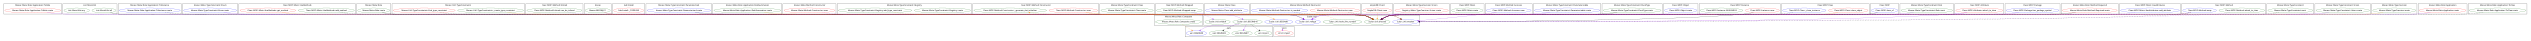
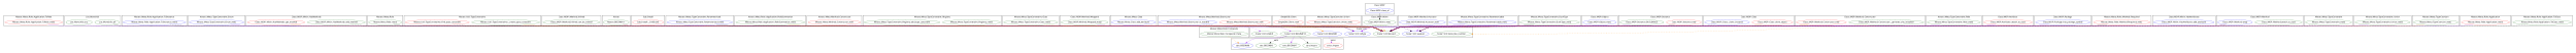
  digraph {
    fontname="Noto Sans"
    node [color=darkgreen fontname="Noto Sans"]
    edge [color=purple fontname="Noto Sans" style=dashed]
    "Moose::Meta::Role::Composite::meta"
    "Moose::Meta::Role::Application::ToRole::meta" [color=red]
    "List::MoreUtils::all"
    "List::MoreUtils::any"
    "Moose::Meta::Role::Application::ToInstance::meta" [color=blue]
    "vars::BEGIN@3"
    "vars::BEGIN@8" [color=blue]
    "vars::import"
    "vars::BEGIN@7"
    "Moose::Meta::TypeConstraint::Enum::meta" [color=blue]
    "Class::MOP::Mixin::HasMethods::add_method"
    "Class::MOP::Mixin::HasMethods::get_method" [color=red]
    "Moose::Meta::Role::meta"
    "Moose::Util::TypeConstraints::_create_type_constraint"
    "Moose::Util::TypeConstraints::find_type_constraint" [color=red]
    "Class::MOP::Method::Inlined::can_be_inlined"
    "Moose::BEGIN@11"
    "Sub::Install::_CODELIKE" [color=red]
    "Moose::Meta::TypeConstraint::Parameterized::meta" [color=blue]
    "Moose::Meta::Role::Application::RoleSummation::meta"
    "Moose::Meta::Method::Constructor::new" [color=red]
    "Moose::Meta::TypeConstraint::Registry::meta"
    "Moose::Meta::TypeConstraint::Registry::add_type_constraint"
    "Scalar::Util::BEGIN@9" [color=blue]
    "Scalar::Util::refaddr"
    "Scalar::Util::looks_like_number"
    "Scalar::Util::reftype" [color=blue]
    "Scalar::Util::blessed"
    "Scalar::Util::BEGIN@10"
    "Scalar::Util::weaken" [color=blue]
    "Moose::Meta::TypeConstraint::Class::meta"
    "Class::MOP::Method::Wrapped::wrap"
    "Moose::Meta::Class::add_attribute" [color=blue]
    "Moose::Meta::Method::Destructor::new" [color=red]
    "Moose::Meta::Method::Destructor::is_needed" [color=blue]
    "SimpleDB::Client::new" [color=red]
-   "Moose::Meta::TypeCoercion::Union::meta" [color=red label="Registry::Meta::TypeCoercion::Union::meta"]
+   "Moose::Meta::TypeCoercion::Union::meta" [color=red]
    "Class::MOP::Mixin::meta"
    "Class::MOP::Method::Accessor::new" [color=blue]
    "Moose::Meta::TypeConstraint::Parameterizable::meta" [color=blue]
    "Moose::Meta::TypeConstraint::DuckType::meta"
    "Class::MOP::Object::meta" [color=blue]
    "strict::import" [color=red]
    "Class::MOP::Instance::BUILDARGS"
    "Class::MOP::Instance::new" [color=red]
    "Class::MOP::Class::clone_object" [color=red]
    "Class::MOP::Class::_clone_instance" [color=blue]
    "Class::MOP::class_of" [color=blue]
    "Class::MOP::Method::Constructor::new" [color=red]
    "Class::MOP::Method::Constructor::_generate_slot_initializer"
    "Moose::Meta::TypeConstraint::Role::meta"
    "Class::MOP::Attribute::attach_to_class" [color=red]
    "Class::MOP::Package::has_package_symbol" [color=blue]
    "Moose::Meta::Role::Method::Required::meta" [color=red]
    "Class::MOP::Mixin::HasAttributes::add_attribute" [color=blue]
    "Class::MOP::Method::attach_to_class"
    "Class::MOP::Method::wrap" [color=blue]
    "Moose::Meta::TypeConstraint::meta"
    "Moose::Meta::TypeConstraint::Union::meta"
    "Moose::Meta::TypeCoercion::meta"
    "Moose::Meta::Role::Application::meta" [color=red]
    "Moose::Meta::Role::Application::ToClass::meta"
    subgraph cluster_1 {
      label="Moose::Meta::Role::Composite"
      "Moose::Meta::Role::Composite::meta"
    }
    subgraph cluster_2 {
      label="Moose::Meta::Role::Application::ToRole"
      "Moose::Meta::Role::Application::ToRole::meta"
    }
    subgraph cluster_3 {
      label="List::MoreUtils"
      "List::MoreUtils::all"
      "List::MoreUtils::any"
    }
    subgraph cluster_4 {
      label="Moose::Meta::Role::Application::ToInstance"
      "Moose::Meta::Role::Application::ToInstance::meta"
    }
    subgraph cluster_5 {
      label=vars
      "vars::BEGIN@3"
      "vars::BEGIN@8"
      "vars::import"
      "vars::BEGIN@7"
    }
    subgraph cluster_6 {
      label="Moose::Meta::TypeConstraint::Enum"
      "Moose::Meta::TypeConstraint::Enum::meta"
    }
    subgraph cluster_7 {
      label="Class::MOP::Mixin::HasMethods"
      "Class::MOP::Mixin::HasMethods::add_method"
      "Class::MOP::Mixin::HasMethods::get_method"
    }
    subgraph cluster_8 {
      label="Moose::Meta::Role"
      "Moose::Meta::Role::meta"
    }
    subgraph cluster_9 {
      label="Moose::Util::TypeConstraints"
      "Moose::Util::TypeConstraints::_create_type_constraint"
      "Moose::Util::TypeConstraints::find_type_constraint"
    }
    subgraph cluster_10 {
      label="Class::MOP::Method::Inlined"
      "Class::MOP::Method::Inlined::can_be_inlined"
    }
    subgraph cluster_11 {
      label=Moose
      "Moose::BEGIN@11"
    }
    subgraph cluster_12 {
      label="Sub::Install"
      "Sub::Install::_CODELIKE"
    }
    subgraph cluster_13 {
      label="Moose::Meta::TypeConstraint::Parameterized"
      "Moose::Meta::TypeConstraint::Parameterized::meta"
    }
    subgraph cluster_14 {
      label="Moose::Meta::Role::Application::RoleSummation"
      "Moose::Meta::Role::Application::RoleSummation::meta"
    }
    subgraph cluster_15 {
      label="Moose::Meta::Method::Constructor"
      "Moose::Meta::Method::Constructor::new"
    }
    subgraph cluster_16 {
      label="Moose::Meta::TypeConstraint::Registry"
      "Moose::Meta::TypeConstraint::Registry::meta"
      "Moose::Meta::TypeConstraint::Registry::add_type_constraint"
    }
    subgraph cluster_17 {
      label="Scalar::Util"
      "Scalar::Util::BEGIN@9"
      "Scalar::Util::refaddr"
      "Scalar::Util::looks_like_number"
      "Scalar::Util::reftype"
      "Scalar::Util::blessed"
      "Scalar::Util::BEGIN@10"
      "Scalar::Util::weaken"
    }
    subgraph cluster_18 {
      label="Moose::Meta::TypeConstraint::Class"
      "Moose::Meta::TypeConstraint::Class::meta"
    }
    subgraph cluster_19 {
      label="Class::MOP::Method::Wrapped"
      "Class::MOP::Method::Wrapped::wrap"
    }
    subgraph cluster_20 {
      label="Moose::Meta::Class"
      "Moose::Meta::Class::add_attribute"
    }
    subgraph cluster_21 {
      label="Moose::Meta::Method::Destructor"
      "Moose::Meta::Method::Destructor::new"
      "Moose::Meta::Method::Destructor::is_needed"
    }
    subgraph cluster_22 {
      label="SimpleDB::Client"
      "SimpleDB::Client::new"
    }
    subgraph cluster_23 {
      label="Moose::Meta::TypeCoercion::Union"
      "Moose::Meta::TypeCoercion::Union::meta"
    }
    subgraph cluster_24 {
      label="Class::MOP::Mixin"
      "Class::MOP::Mixin::meta"
    }
    subgraph cluster_25 {
      label="Class::MOP::Method::Accessor"
      "Class::MOP::Method::Accessor::new"
    }
    subgraph cluster_26 {
      label="Moose::Meta::TypeConstraint::Parameterizable"
      "Moose::Meta::TypeConstraint::Parameterizable::meta"
    }
    subgraph cluster_27 {
      label="Moose::Meta::TypeConstraint::DuckType"
      "Moose::Meta::TypeConstraint::DuckType::meta"
    }
    subgraph cluster_28 {
      label="Class::MOP::Object"
      "Class::MOP::Object::meta"
    }
    subgraph cluster_29 {
      label="strict"
      "strict::import"
    }
    subgraph cluster_30 {
      label="Class::MOP::Instance"
      "Class::MOP::Instance::BUILDARGS"
      "Class::MOP::Instance::new"
    }
    subgraph cluster_31 {
      label="Class::MOP::Class"
      "Class::MOP::Class::clone_object"
      "Class::MOP::Class::_clone_instance"
    }
    subgraph cluster_32 {
      label="Class::MOP"
      "Class::MOP::class_of"
    }
    subgraph cluster_33 {
      label="Class::MOP::Method::Constructor"
      "Class::MOP::Method::Constructor::new"
      "Class::MOP::Method::Constructor::_generate_slot_initializer"
    }
    subgraph cluster_34 {
      label="Moose::Meta::TypeConstraint::Role"
      "Moose::Meta::TypeConstraint::Role::meta"
    }
    subgraph cluster_35 {
      label="Class::MOP::Attribute"
      "Class::MOP::Attribute::attach_to_class"
    }
    subgraph cluster_36 {
      label="Class::MOP::Package"
      "Class::MOP::Package::has_package_symbol"
    }
    subgraph cluster_37 {
      label="Moose::Meta::Role::Method::Required"
      "Moose::Meta::Role::Method::Required::meta"
    }
    subgraph cluster_38 {
      label="Class::MOP::Mixin::HasAttributes"
      "Class::MOP::Mixin::HasAttributes::add_attribute"
    }
    subgraph cluster_39 {
      label="Class::MOP::Method"
      "Class::MOP::Method::attach_to_class"
      "Class::MOP::Method::wrap"
    }
    subgraph cluster_40 {
      label="Moose::Meta::TypeConstraint"
      "Moose::Meta::TypeConstraint::meta"
    }
    subgraph cluster_41 {
      label="Moose::Meta::TypeConstraint::Union"
      "Moose::Meta::TypeConstraint::Union::meta"
    }
    subgraph cluster_42 {
      label="Moose::Meta::TypeCoercion"
      "Moose::Meta::TypeCoercion::meta"
    }
    subgraph cluster_43 {
      label="Moose::Meta::Role::Application"
      "Moose::Meta::Role::Application::meta"
    }
    subgraph cluster_44 {
      label="Moose::Meta::Role::Application::ToClass"
      "Moose::Meta::Role::Application::ToClass::meta"
    }
    "Moose::Meta::Role::Composite::meta" -> "vars::BEGIN@8" [color=darkorange]
    "Moose::Meta::Role::Application::ToRole::meta" -> "Scalar::Util::blessed" [style=solid]
    "List::MoreUtils::all" -> "Scalar::Util::reftype" [color=black style=solid]
    "List::MoreUtils::any" -> "Scalar::Util::reftype"
    "Moose::Meta::Role::Application::ToInstance::meta" -> "Scalar::Util::blessed" [color=black]
    "Moose::Meta::TypeConstraint::Enum::meta" -> "Scalar::Util::blessed" [style=solid]
    "Class::MOP::Mixin::HasMethods::add_method" -> "Scalar::Util::blessed" [color=black]
    "Class::MOP::Mixin::HasMethods::get_method" -> "Scalar::Util::blessed" [color=darkorange style=solid]
    "Moose::Meta::Role::meta" -> "Scalar::Util::blessed" [color=black style=solid]
    "Moose::Util::TypeConstraints::_create_type_constraint" -> "Scalar::Util::blessed" [color=darkorange style=solid]
    "Moose::Util::TypeConstraints::find_type_constraint" -> "Scalar::Util::blessed" [color=black]
    "Class::MOP::Method::Inlined::can_be_inlined" -> "Scalar::Util::refaddr"
    "Moose::BEGIN@11" -> "Scalar::Util::BEGIN@9" [color=darkorange style=solid]
    "Moose::BEGIN@11" -> "Scalar::Util::BEGIN@10" [style=solid]
    "Sub::Install::_CODELIKE" -> "Scalar::Util::reftype"
    "Moose::Meta::TypeConstraint::Parameterized::meta" -> "Scalar::Util::blessed" [color=black style=solid]
    "Moose::Meta::Role::Application::RoleSummation::meta" -> "Scalar::Util::blessed" [color=darkorange style=solid]
    "Moose::Meta::Method::Constructor::new" -> "Scalar::Util::weaken"
    "Moose::Meta::TypeConstraint::Registry::meta" -> "Scalar::Util::blessed"
    "Moose::Meta::TypeConstraint::Registry::add_type_constraint" -> "Scalar::Util::blessed" [color=darkorange]
    "Scalar::Util::BEGIN@9" -> "strict::import"
    "Scalar::Util::BEGIN@10" -> "vars::BEGIN@3" [color=black]
    "Scalar::Util::BEGIN@10" -> "vars::BEGIN@8" [style=solid]
    "Scalar::Util::BEGIN@10" -> "vars::import" [color=black]
    "Scalar::Util::BEGIN@10" -> "vars::BEGIN@7" [style=solid]
    "Moose::Meta::TypeConstraint::Class::meta" -> "Scalar::Util::blessed" [color=darkorange]
    "Class::MOP::Method::Wrapped::wrap" -> "Scalar::Util::blessed" [style=solid]
    "Moose::Meta::Class::add_attribute" -> "Scalar::Util::blessed" [color=darkorange]
    "Moose::Meta::Method::Destructor::new" -> "Scalar::Util::weaken" [color=black]
    "Moose::Meta::Method::Destructor::is_needed" -> "Scalar::Util::blessed" [color=black]
    "SimpleDB::Client::new" -> "Scalar::Util::blessed" [color=darkorange style=solid]
    "Moose::Meta::TypeCoercion::Union::meta" -> "Scalar::Util::blessed"
    "Class::MOP::Mixin::meta" -> "Scalar::Util::blessed" [color=darkorange]
    "Class::MOP::Method::Accessor::new" -> "Scalar::Util::blessed" [color=darkorange]
    "Class::MOP::Method::Accessor::new" -> "Scalar::Util::weaken" [style=solid]
    "Moose::Meta::TypeConstraint::Parameterizable::meta" -> "Scalar::Util::blessed" [style=solid]
    "Moose::Meta::TypeConstraint::DuckType::meta" -> "Scalar::Util::blessed" [color=black style=solid]
    "Class::MOP::Object::meta" -> "Scalar::Util::blessed"
    "Class::MOP::Instance::BUILDARGS" -> "Scalar::Util::blessed" [style=solid]
    "Class::MOP::Instance::new" -> "Scalar::Util::weaken" [color=black style=solid]
    "Class::MOP::Class::clone_object" -> "Scalar::Util::blessed" [color=darkorange style=solid]
    "Class::MOP::Class::_clone_instance" -> "Scalar::Util::blessed" [color=black]
-   "Class::MOP::class_of" -> "Scalar::Util::blessed" [color=black style=solid]
+   "Class::MOP::class_of" -> "Class::MOP::Mixin::meta" [color=black style=solid]
    "Class::MOP::Method::Constructor::new" -> "Scalar::Util::blessed" [color=darkorange]
    "Class::MOP::Method::Constructor::new" -> "Scalar::Util::weaken" [color=darkorange style=solid]
-   "Scalar::Util::looks_like_number" -> "Class::MOP::Method::Constructor::_generate_slot_initializer" [color=darkorange]
+   "Class::MOP::Method::Constructor::_generate_slot_initializer" -> "Scalar::Util::looks_like_number" [color=darkorange]
    "Moose::Meta::TypeConstraint::Role::meta" -> "Scalar::Util::blessed" [style=solid]
    "Class::MOP::Attribute::attach_to_class" -> "Scalar::Util::blessed"
    "Class::MOP::Attribute::attach_to_class" -> "Scalar::Util::weaken" [style=solid]
    "Class::MOP::Package::has_package_symbol" -> "Scalar::Util::reftype" [style=solid]
    "Moose::Meta::Role::Method::Required::meta" -> "Scalar::Util::blessed" [color=black style=solid]
    "Class::MOP::Mixin::HasAttributes::add_attribute" -> "Scalar::Util::blessed"
    "Class::MOP::Method::attach_to_class" -> "Scalar::Util::weaken"
    "Class::MOP::Method::wrap" -> "Scalar::Util::reftype" [style=solid]
    "Class::MOP::Method::wrap" -> "Scalar::Util::blessed" [color=darkorange]
    "Class::MOP::Method::wrap" -> "Scalar::Util::weaken" [color=black]
    "Moose::Meta::TypeConstraint::meta" -> "Scalar::Util::blessed" [color=black]
    "Moose::Meta::TypeConstraint::Union::meta" -> "Scalar::Util::blessed" [style=solid]
    "Moose::Meta::TypeCoercion::meta" -> "Scalar::Util::blessed" [color=darkorange style=solid]
    "Moose::Meta::Role::Application::meta" -> "Scalar::Util::blessed" [style=solid]
    "Moose::Meta::Role::Application::ToClass::meta" -> "Scalar::Util::blessed" [color=black]
  }
